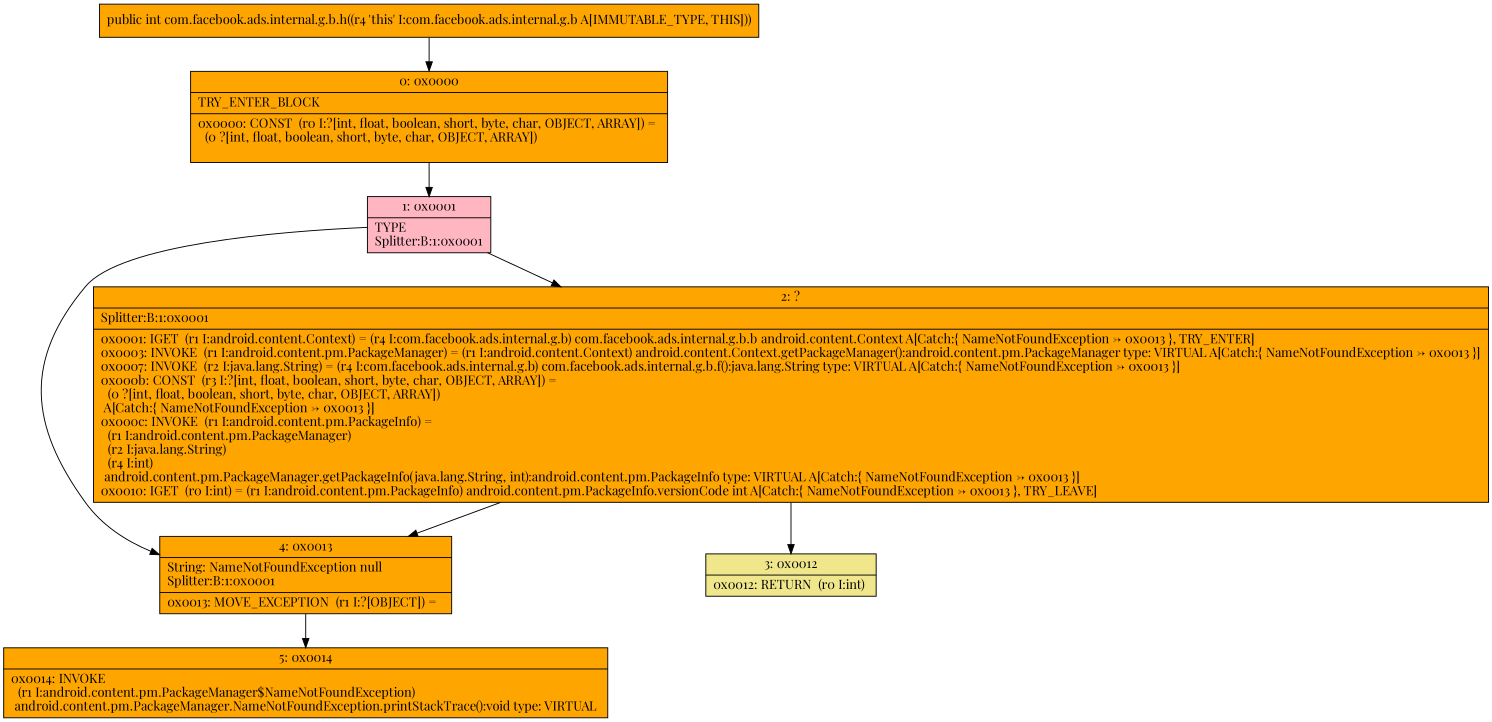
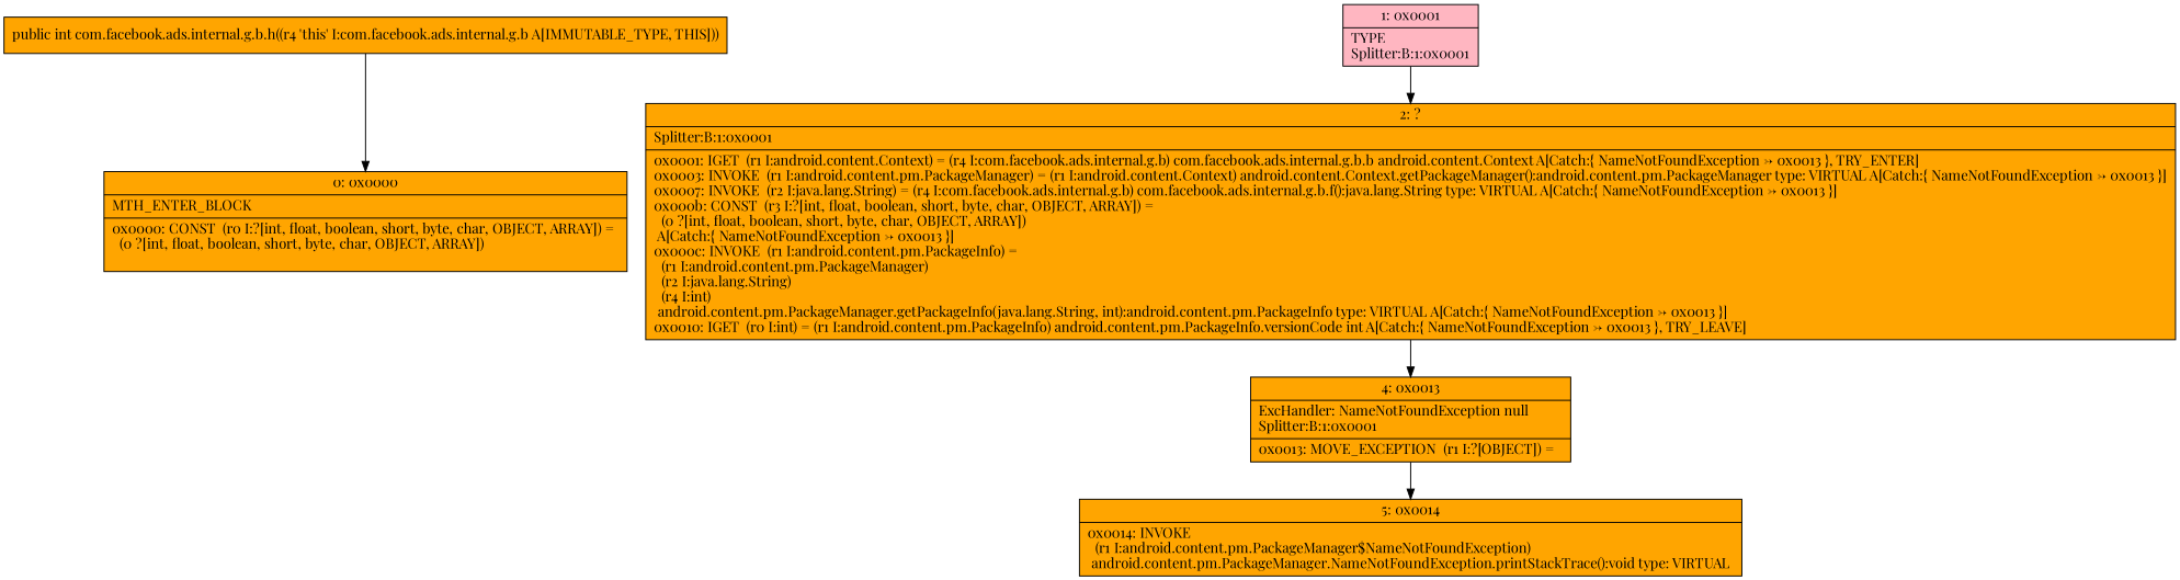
  digraph {
    fontname="Playfair Display"
    node [fillcolor=orange fontname="Playfair Display" shape=record style=filled]
    edge [fontname="Playfair Display"]
-   n1 [label="{0\:\ 0x0000|TRY_ENTER_BLOCK\l|0x0000: CONST  (r0 I:?[int, float, boolean, short, byte, char, OBJECT, ARRAY]) = \l  (0 ?[int, float, boolean, short, byte, char, OBJECT, ARRAY])\l \l}"]
+   n1 [label="{0\:\ 0x0000|MTH_ENTER_BLOCK\l|0x0000: CONST  (r0 I:?[int, float, boolean, short, byte, char, OBJECT, ARRAY]) = \l  (0 ?[int, float, boolean, short, byte, char, OBJECT, ARRAY])\l \l}"]
    n2 [fillcolor=lightpink label="{1\:\ 0x0001|TYPE\lSplitter:B:1:0x0001\l}"]
    n3 [label="{2\:\ ?|Splitter:B:1:0x0001\l|0x0001: IGET  (r1 I:android.content.Context) = (r4 I:com.facebook.ads.internal.g.b) com.facebook.ads.internal.g.b.b android.content.Context A[Catch:\{ NameNotFoundException \-\> 0x0013 \}, TRY_ENTER]\l0x0003: INVOKE  (r1 I:android.content.pm.PackageManager) = (r1 I:android.content.Context) android.content.Context.getPackageManager():android.content.pm.PackageManager type: VIRTUAL A[Catch:\{ NameNotFoundException \-\> 0x0013 \}]\l0x0007: INVOKE  (r2 I:java.lang.String) = (r4 I:com.facebook.ads.internal.g.b) com.facebook.ads.internal.g.b.f():java.lang.String type: VIRTUAL A[Catch:\{ NameNotFoundException \-\> 0x0013 \}]\l0x000b: CONST  (r3 I:?[int, float, boolean, short, byte, char, OBJECT, ARRAY]) = \l  (0 ?[int, float, boolean, short, byte, char, OBJECT, ARRAY])\l A[Catch:\{ NameNotFoundException \-\> 0x0013 \}]\l0x000c: INVOKE  (r1 I:android.content.pm.PackageInfo) = \l  (r1 I:android.content.pm.PackageManager)\l  (r2 I:java.lang.String)\l  (r4 I:int)\l android.content.pm.PackageManager.getPackageInfo(java.lang.String, int):android.content.pm.PackageInfo type: VIRTUAL A[Catch:\{ NameNotFoundException \-\> 0x0013 \}]\l0x0010: IGET  (r0 I:int) = (r1 I:android.content.pm.PackageInfo) android.content.pm.PackageInfo.versionCode int A[Catch:\{ NameNotFoundException \-\> 0x0013 \}, TRY_LEAVE]\l}"]
-   n4 [label="{4\:\ 0x0013|String: NameNotFoundException null\lSplitter:B:1:0x0001\l|0x0013: MOVE_EXCEPTION  (r1 I:?[OBJECT]) =  \l}"]
-   n5 [fillcolor=khaki label="{3\:\ 0x0012|0x0012: RETURN  (r0 I:int) \l}"]
+   n4 [label="{4\:\ 0x0013|ExcHandler: NameNotFoundException null\lSplitter:B:1:0x0001\l|0x0013: MOVE_EXCEPTION  (r1 I:?[OBJECT]) =  \l}"]
    n6 [label="{5\:\ 0x0014|0x0014: INVOKE  \l  (r1 I:android.content.pm.PackageManager$NameNotFoundException)\l android.content.pm.PackageManager.NameNotFoundException.printStackTrace():void type: VIRTUAL \l}"]
    n7 [label="{public int com.facebook.ads.internal.g.b.h((r4 'this' I:com.facebook.ads.internal.g.b A[IMMUTABLE_TYPE, THIS])) }"]
-   n1 -> n2
    n2 -> n3
-   n2 -> n4
    n3 -> n4
-   n3 -> n5
    n4 -> n6
    n7 -> n1
  }
